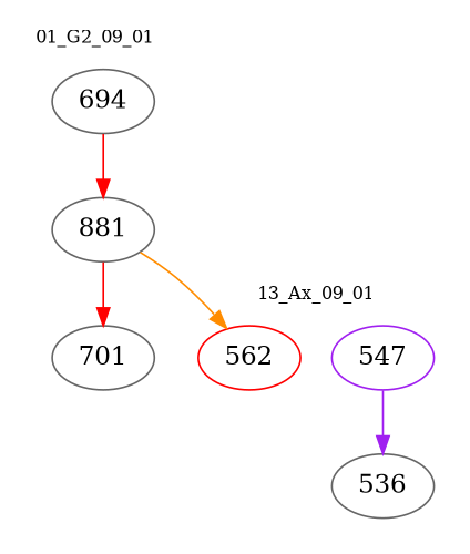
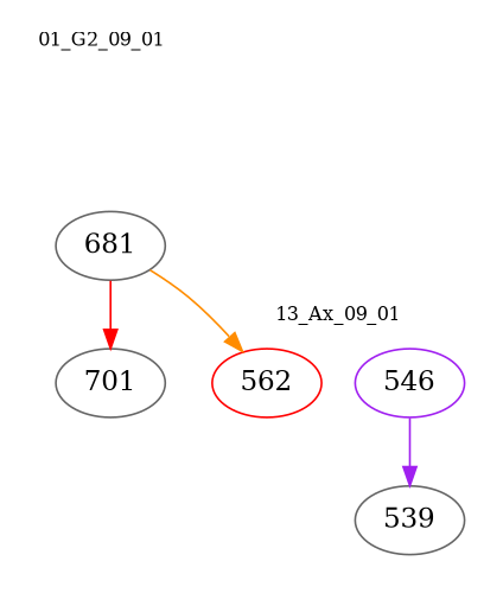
  digraph {
    node [color=gray40]
    edge [arrowhead=normal color=red]
-   n1 [color=purple label=547]
-   n2 [label=536]
+   n1 [color=purple label=546]
+   n2 [label=539]
    n3 [color=red label=562]
-   n4 [label=694]
-   n5 [label=881]
+   n5 [label=681]
    n6 [label=701]
    subgraph cluster_1 {
      color=white
      fontsize=10
      label="13_Ax_09_01"
      n1
      n2
      n3
    }
    subgraph cluster_2 {
      color=white
      fontsize=10
      label="01_G2_09_01"
-     n4
      n5
      n6
    }
    n1 -> n2 [color=purple]
-   n4 -> n5
    n5 -> n3 [color=darkorange]
    n5 -> n6
  }
